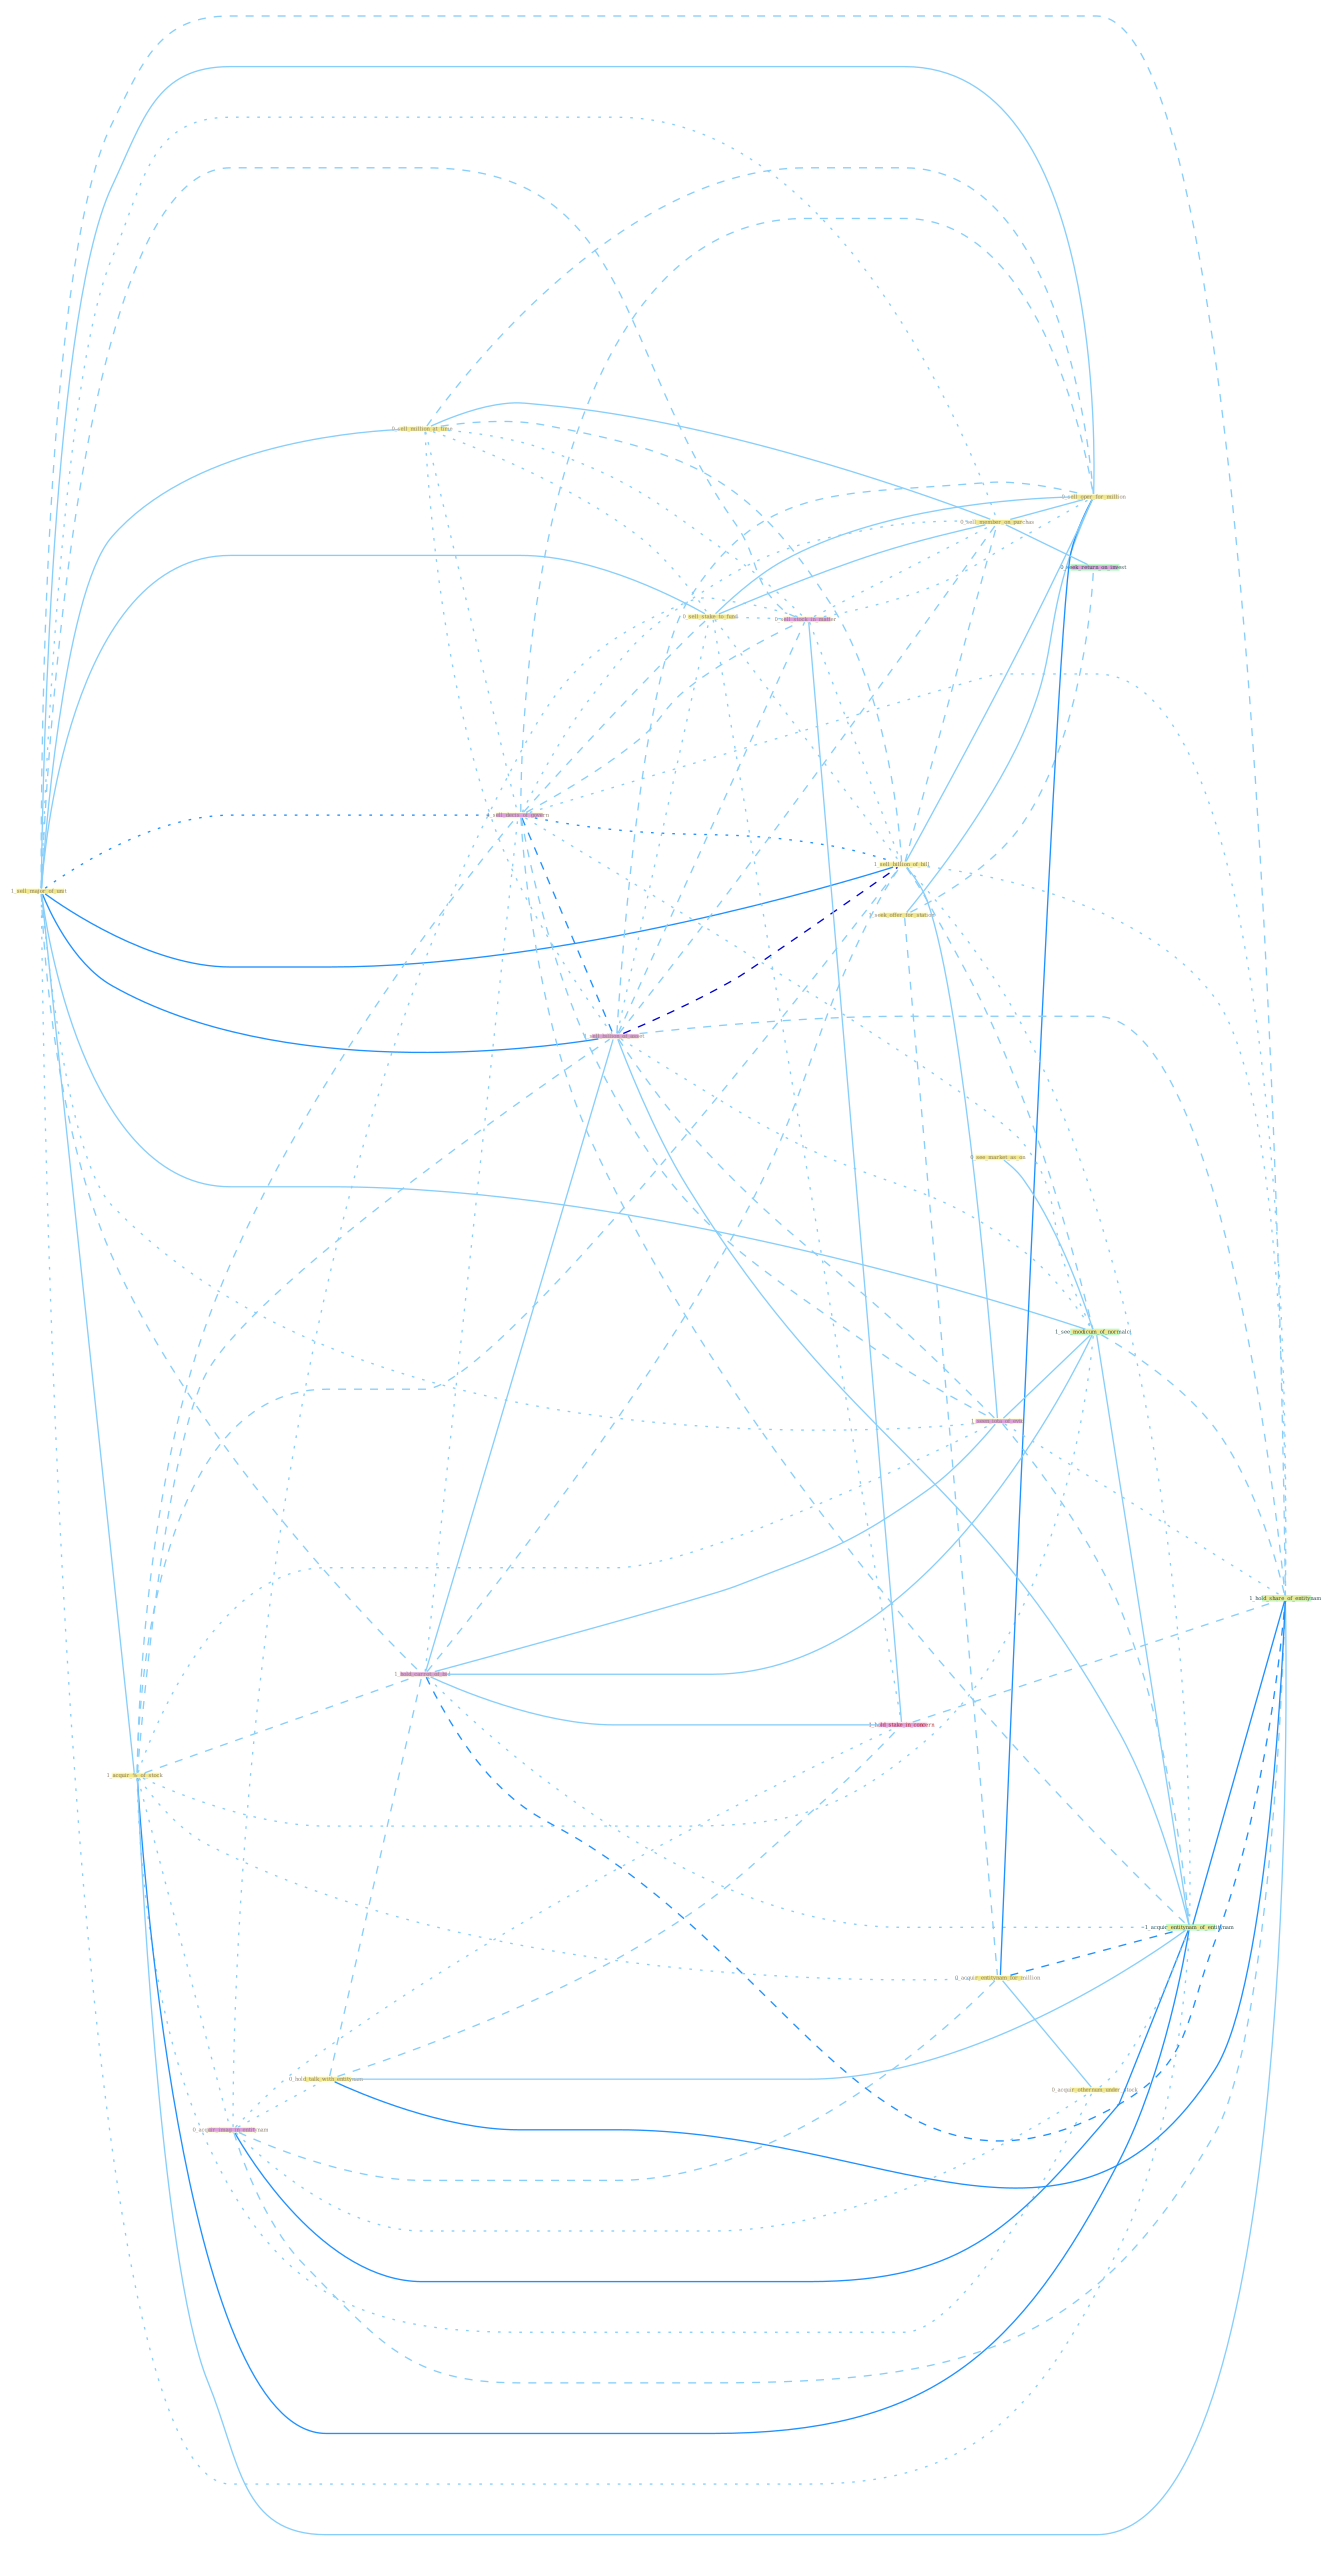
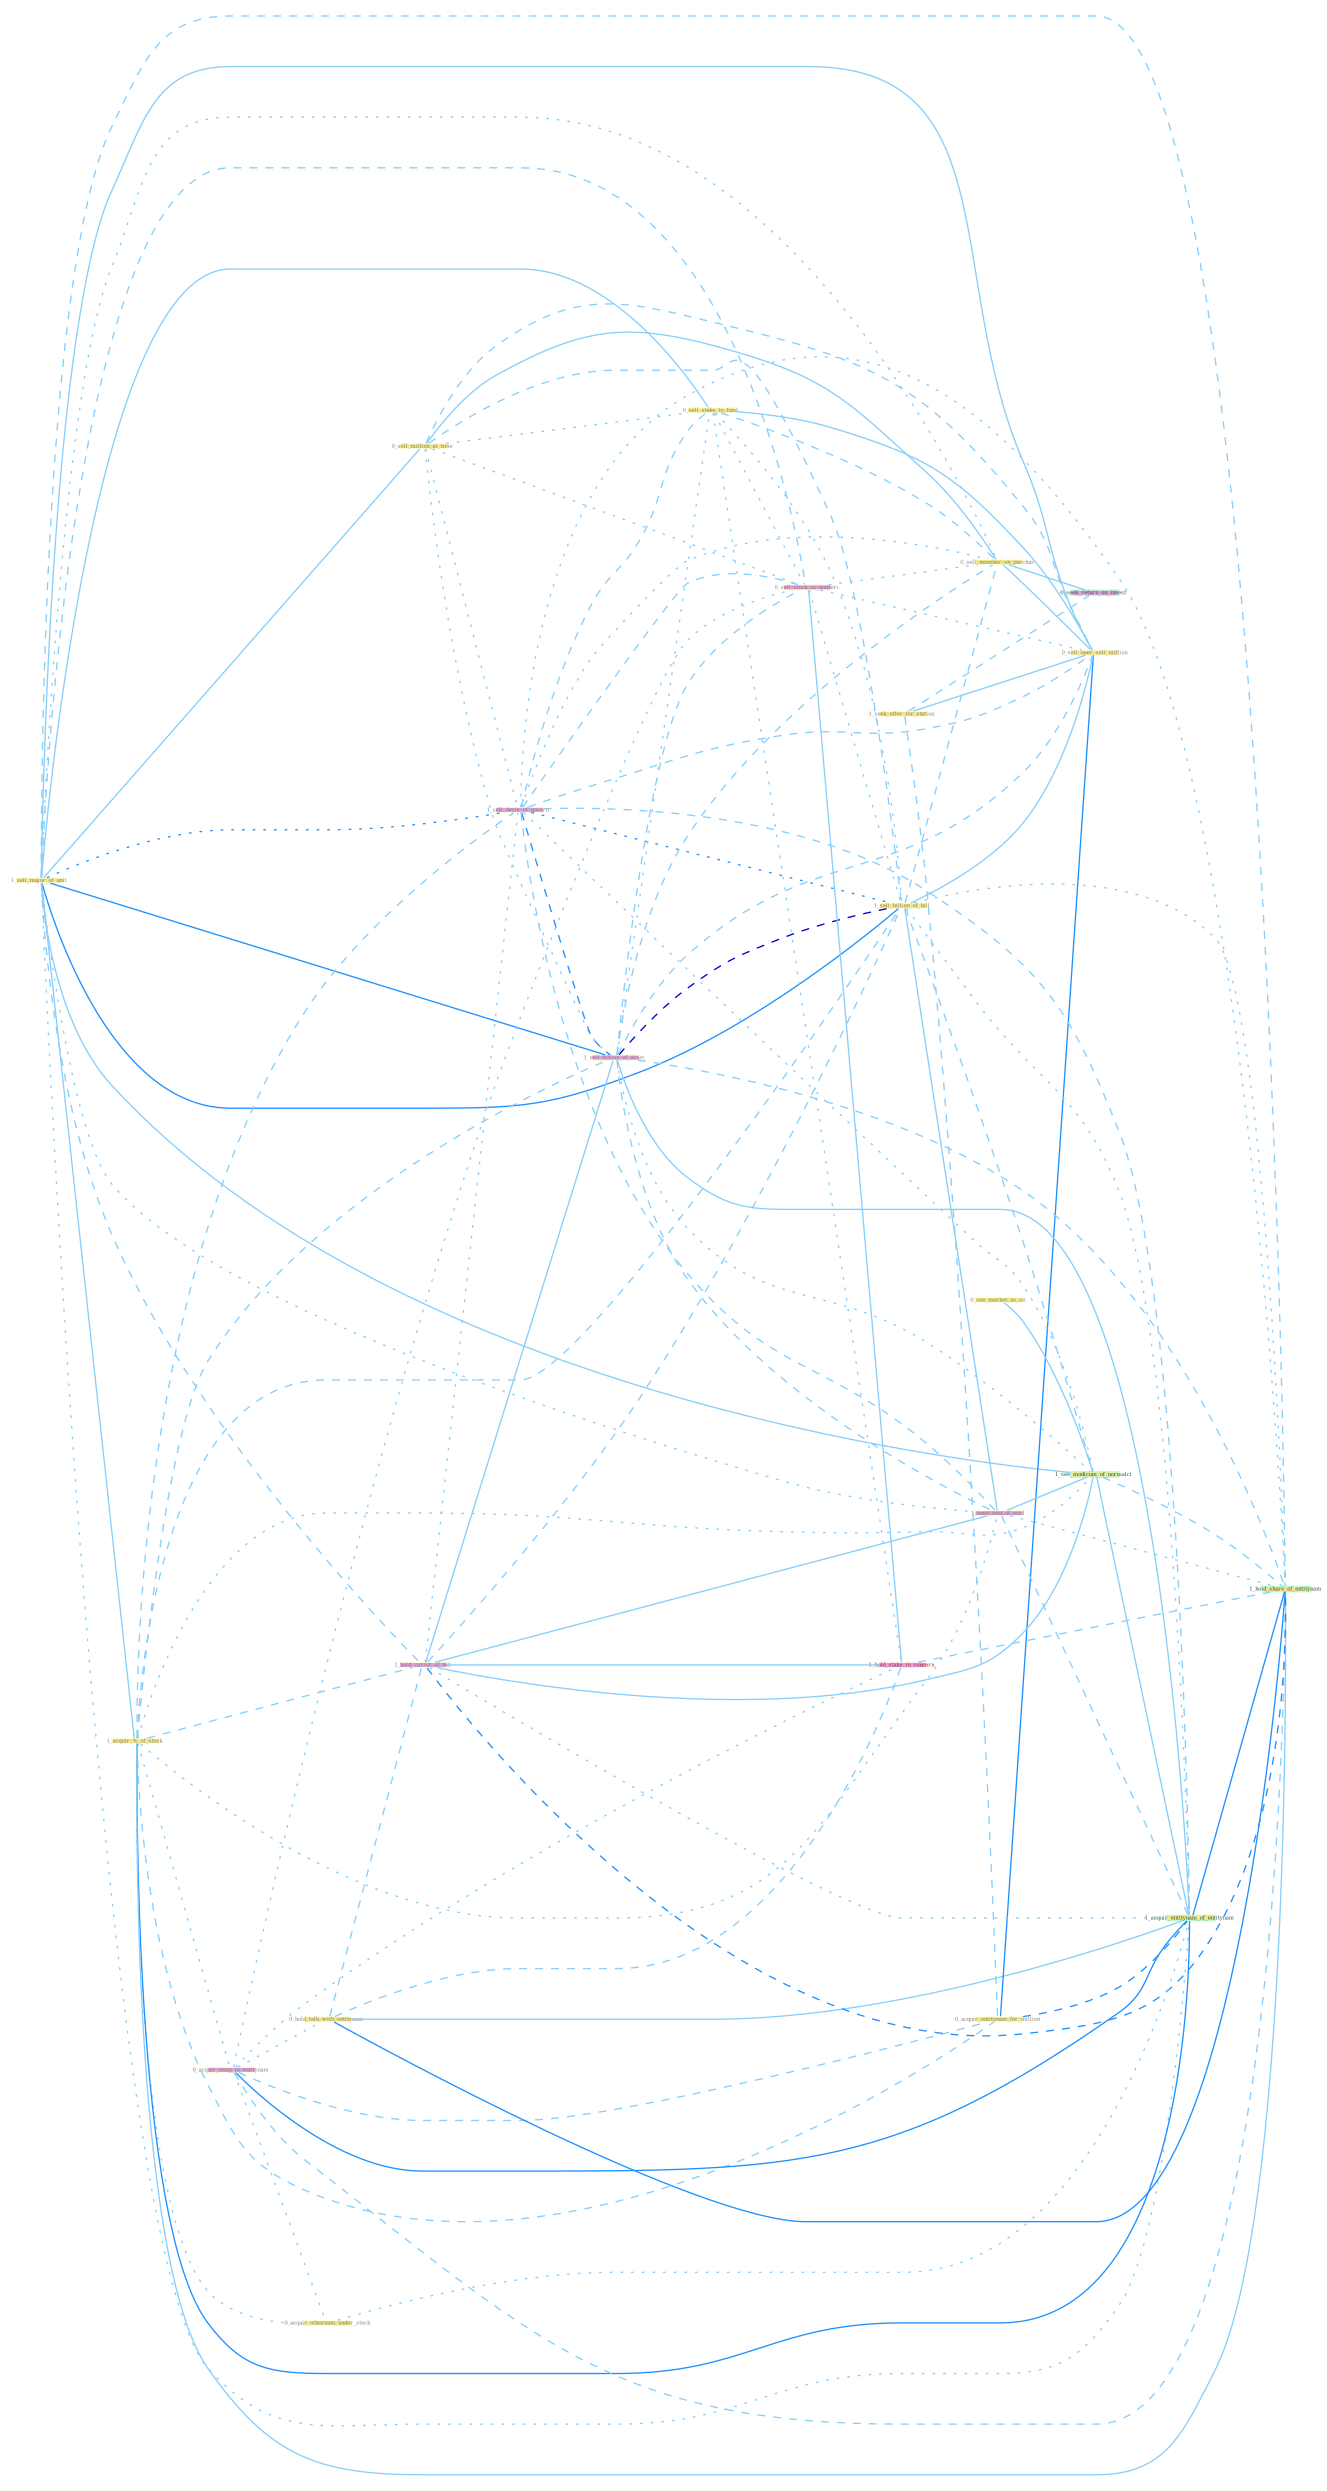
  graph {
    rankdir=LR
    node [color="#ffffe0" fillcolor=khaki fixedsize=true fontcolor="#8b7d6b" fontsize=4 shape=polygon style=filled]
    edge [color="#87cefa" style=dashed w=1]
    "1_sell_major_of_unit " [height=.06 width=.5]
    "1_acquir_%_of_stock " [height=.06 width=.5]
    "0_acquir_imag_in_entitynam " [fillcolor=plum height=.06 width=.5]
    "0_hold_talk_with_entitynam " [height=.06 width=.5]
    "1_seek_offer_for_station " [height=.06 width=.5]
    "0_acquir_entitynam_for_million " [height=.06 width=.5]
    "0_sell_million_at_time " [height=.06 width=.5]
    "1_hold_carrot_of_bid " [fillcolor=plum height=.06 width=.5]
    "1_sell_decis_of_govern " [fillcolor=plum height=.06 width=.5]
    "1_sell_billion_of_asset " [fillcolor=plum height=.06 width=.5]
    "0_sell_stake_to_fund " [height=.06 width=.5]
    "0_sell_stock_in_matter " [fillcolor=plum height=.06 width=.5]
    n13 [height=.06 label="0_acquir_othernum_under_stock" width=.5]
    "1_sell_billion_of_bill " [height=.06 width=.5]
    "0_see_market_as_on " [height=.06 width=.5]
    "0_sell_member_on_purchas " [height=.06 width=.5]
-   "0_sell_oper_for_million " [height=.06 width=.5]
+   "0_sell_oper_for_million " [height=.06 width=.5 label="0_sell_oper_sell_million"]
    "1_seen_iota_of_evid " [fillcolor=plum height=.06 width=.5]
    "1_hold_stake_in_concern " [color="#fff0f5" fillcolor=plum fontcolor="#b22222" height=.06 width=.5]
    "1_see_modicum_of_normalci " [color="#BDFCC9" fontcolor="#2f4f4f" height=.06 width=.5]
    "1_acquir_entitynam_of_entitynam " [color="#BDFCC9" fontcolor="#2f4f4f" height=.06 width=.5]
    "1_hold_share_of_entitynam " [color="#BDFCC9" fontcolor="#2f4f4f" height=.06 width=.5]
    "0_seek_return_on_invest " [color="#BDFCC9" fillcolor=plum fontcolor="#2f4f4f" height=.06 width=.5]
    subgraph sub_1 {
      "1_sell_major_of_unit "
      "1_acquir_%_of_stock "
      "0_acquir_imag_in_entitynam "
      "0_hold_talk_with_entitynam "
      "1_seek_offer_for_station "
      "0_acquir_entitynam_for_million "
      "0_sell_million_at_time "
      "1_hold_carrot_of_bid "
      "1_sell_decis_of_govern "
      "1_sell_billion_of_asset "
      "0_sell_stake_to_fund "
      "0_sell_stock_in_matter "
      n13
      "1_sell_billion_of_bill "
      "0_see_market_as_on "
      "0_sell_member_on_purchas "
      "0_sell_oper_for_million "
      "1_seen_iota_of_evid "
    }
    subgraph sub_2 {
      "1_hold_stake_in_concern "
    }
    "1_sell_major_of_unit " -- "1_acquir_%_of_stock " [style=solid]
    "1_sell_major_of_unit " -- "0_sell_million_at_time " [style=solid]
    "1_sell_major_of_unit " -- "1_hold_carrot_of_bid "
    "1_sell_major_of_unit " -- "1_sell_decis_of_govern " [color="#1e90ff" style=dotted w=2]
    "1_sell_major_of_unit " -- "1_sell_billion_of_asset " [color="#1e90ff" style=solid w=2]
    "1_sell_major_of_unit " -- "0_sell_stake_to_fund " [style=solid]
    "1_sell_major_of_unit " -- "0_sell_stock_in_matter "
    "1_sell_major_of_unit " -- "1_sell_billion_of_bill " [color="#1e90ff" style=solid w=2]
    "1_sell_major_of_unit " -- "0_sell_member_on_purchas " [style=dotted]
    "1_sell_major_of_unit " -- "0_sell_oper_for_million " [style=solid]
    "1_sell_major_of_unit " -- "1_seen_iota_of_evid " [style=dotted]
    "1_sell_major_of_unit " -- "1_see_modicum_of_normalci " [style=solid]
    "1_sell_major_of_unit " -- "1_acquir_entitynam_of_entitynam " [style=dotted]
    "1_sell_major_of_unit " -- "1_hold_share_of_entitynam "
    "1_acquir_%_of_stock " -- "0_acquir_imag_in_entitynam " [style=dotted]
-   "1_acquir_%_of_stock " -- "0_acquir_entitynam_for_million " [style=dotted]
+   "1_acquir_%_of_stock " -- "0_acquir_entitynam_for_million "
    "1_acquir_%_of_stock " -- "1_hold_carrot_of_bid "
    "1_acquir_%_of_stock " -- "1_sell_decis_of_govern "
    "1_acquir_%_of_stock " -- "1_sell_billion_of_asset "
    "1_acquir_%_of_stock " -- n13 [style=dotted]
    "1_acquir_%_of_stock " -- "1_sell_billion_of_bill "
    "1_acquir_%_of_stock " -- "1_seen_iota_of_evid " [style=dotted]
    "1_acquir_%_of_stock " -- "1_see_modicum_of_normalci " [style=dotted]
    "1_acquir_%_of_stock " -- "1_acquir_entitynam_of_entitynam " [color="#1e90ff" style=solid w=2]
    "1_acquir_%_of_stock " -- "1_hold_share_of_entitynam " [style=solid]
    "0_acquir_imag_in_entitynam " -- "0_hold_talk_with_entitynam " [style=dotted]
    "0_acquir_imag_in_entitynam " -- "0_acquir_entitynam_for_million "
    "0_acquir_imag_in_entitynam " -- "0_sell_stock_in_matter " [style=dotted]
    "0_acquir_imag_in_entitynam " -- n13 [style=dotted]
    "0_acquir_imag_in_entitynam " -- "1_hold_stake_in_concern " [style=dotted]
    "0_acquir_imag_in_entitynam " -- "1_acquir_entitynam_of_entitynam " [color="#1e90ff" style=solid w=2]
    "0_acquir_imag_in_entitynam " -- "1_hold_share_of_entitynam "
    "0_hold_talk_with_entitynam " -- "1_hold_carrot_of_bid "
    "0_hold_talk_with_entitynam " -- "1_hold_stake_in_concern "
    "0_hold_talk_with_entitynam " -- "1_acquir_entitynam_of_entitynam " [style=solid]
    "0_hold_talk_with_entitynam " -- "1_hold_share_of_entitynam " [color="#1e90ff" style=solid w=2]
    "1_seek_offer_for_station " -- "0_acquir_entitynam_for_million "
    "1_seek_offer_for_station " -- "0_sell_oper_for_million " [style=solid]
    "1_seek_offer_for_station " -- "0_seek_return_on_invest "
-   "0_acquir_entitynam_for_million " -- n13 [style=solid]
    "0_acquir_entitynam_for_million " -- "0_sell_oper_for_million " [color="#1e90ff" style=solid w=2]
    "0_acquir_entitynam_for_million " -- "1_acquir_entitynam_of_entitynam " [color="#1e90ff" w=2]
    "0_sell_million_at_time " -- "1_sell_decis_of_govern " [style=dotted]
    "0_sell_million_at_time " -- "1_sell_billion_of_asset " [style=dotted]
    "0_sell_million_at_time " -- "0_sell_stake_to_fund " [style=dotted]
    "0_sell_million_at_time " -- "0_sell_stock_in_matter " [style=dotted]
    "0_sell_million_at_time " -- "1_sell_billion_of_bill "
    "0_sell_million_at_time " -- "0_sell_member_on_purchas " [style=solid]
    "0_sell_million_at_time " -- "0_sell_oper_for_million "
    "1_hold_carrot_of_bid " -- "1_sell_decis_of_govern " [style=dotted]
    "1_hold_carrot_of_bid " -- "1_sell_billion_of_asset " [style=solid]
    "1_hold_carrot_of_bid " -- "1_sell_billion_of_bill "
    "1_hold_carrot_of_bid " -- "1_seen_iota_of_evid " [style=solid]
    "1_hold_carrot_of_bid " -- "1_hold_stake_in_concern " [style=solid]
    "1_hold_carrot_of_bid " -- "1_see_modicum_of_normalci " [style=solid]
    "1_hold_carrot_of_bid " -- "1_acquir_entitynam_of_entitynam " [style=dotted]
    "1_hold_carrot_of_bid " -- "1_hold_share_of_entitynam " [color="#1e90ff" w=2]
    "1_sell_decis_of_govern " -- "1_sell_billion_of_asset " [color="#1e90ff" w=2]
    "1_sell_decis_of_govern " -- "0_sell_stake_to_fund "
    "1_sell_decis_of_govern " -- "0_sell_stock_in_matter "
    "1_sell_decis_of_govern " -- "1_sell_billion_of_bill " [color="#1e90ff" style=dotted w=2]
    "1_sell_decis_of_govern " -- "0_sell_member_on_purchas " [style=dotted]
    "1_sell_decis_of_govern " -- "0_sell_oper_for_million "
    "1_sell_decis_of_govern " -- "1_seen_iota_of_evid "
    "1_sell_decis_of_govern " -- "1_see_modicum_of_normalci " [style=dotted]
    "1_sell_decis_of_govern " -- "1_acquir_entitynam_of_entitynam "
    "1_sell_decis_of_govern " -- "1_hold_share_of_entitynam " [style=dotted]
    "1_sell_billion_of_asset " -- "0_sell_stake_to_fund " [style=dotted]
    "1_sell_billion_of_asset " -- "0_sell_stock_in_matter "
    "1_sell_billion_of_asset " -- "1_sell_billion_of_bill " [color="#0000cd" w=3]
    "1_sell_billion_of_asset " -- "0_sell_member_on_purchas "
    "1_sell_billion_of_asset " -- "0_sell_oper_for_million "
    "1_sell_billion_of_asset " -- "1_seen_iota_of_evid "
    "1_sell_billion_of_asset " -- "1_see_modicum_of_normalci " [style=dotted]
    "1_sell_billion_of_asset " -- "1_acquir_entitynam_of_entitynam " [style=solid]
    "1_sell_billion_of_asset " -- "1_hold_share_of_entitynam "
    "0_sell_stake_to_fund " -- "0_sell_stock_in_matter " [style=dotted]
    "0_sell_stake_to_fund " -- "1_sell_billion_of_bill " [style=dotted]
-   "0_sell_stake_to_fund " -- "0_sell_member_on_purchas " [style=solid]
+   "0_sell_stake_to_fund " -- "0_sell_member_on_purchas "
    "0_sell_stake_to_fund " -- "0_sell_oper_for_million " [style=solid]
    "0_sell_stake_to_fund " -- "1_hold_stake_in_concern " [style=dotted]
    "0_sell_stock_in_matter " -- "1_sell_billion_of_bill " [style=dotted]
    "0_sell_stock_in_matter " -- "0_sell_member_on_purchas " [style=dotted]
    "0_sell_stock_in_matter " -- "0_sell_oper_for_million " [style=dotted]
    "0_sell_stock_in_matter " -- "1_hold_stake_in_concern " [style=solid]
    n13 -- "1_acquir_entitynam_of_entitynam " [style=dotted]
    "1_sell_billion_of_bill " -- "0_sell_member_on_purchas "
    "1_sell_billion_of_bill " -- "0_sell_oper_for_million " [style=solid]
    "1_sell_billion_of_bill " -- "1_seen_iota_of_evid " [style=solid]
    "1_sell_billion_of_bill " -- "1_see_modicum_of_normalci "
    "1_sell_billion_of_bill " -- "1_acquir_entitynam_of_entitynam " [style=dotted]
    "1_sell_billion_of_bill " -- "1_hold_share_of_entitynam " [style=dotted]
    "0_see_market_as_on " -- "1_see_modicum_of_normalci " [style=solid]
    "0_sell_member_on_purchas " -- "0_sell_oper_for_million " [style=solid]
    "0_sell_member_on_purchas " -- "0_seek_return_on_invest " [style=solid]
    "1_seen_iota_of_evid " -- "1_see_modicum_of_normalci " [style=solid]
    "1_seen_iota_of_evid " -- "1_acquir_entitynam_of_entitynam "
    "1_seen_iota_of_evid " -- "1_hold_share_of_entitynam " [style=dotted]
    "1_hold_stake_in_concern " -- "1_hold_share_of_entitynam "
    "1_see_modicum_of_normalci " -- "1_acquir_entitynam_of_entitynam " [style=solid]
    "1_see_modicum_of_normalci " -- "1_hold_share_of_entitynam "
    "1_acquir_entitynam_of_entitynam " -- "1_hold_share_of_entitynam " [color="#1e90ff" style=solid w=2]
  }
